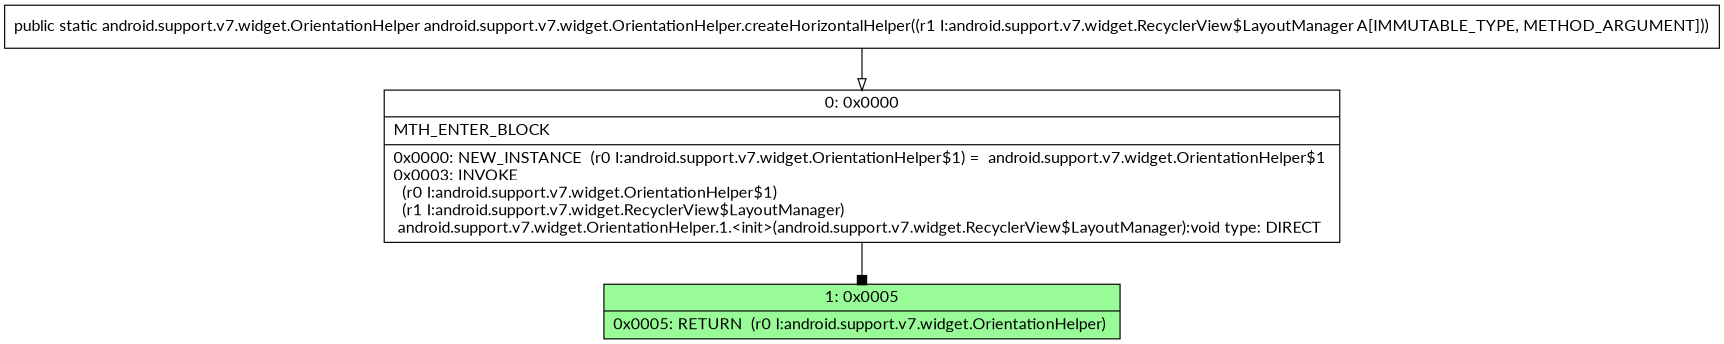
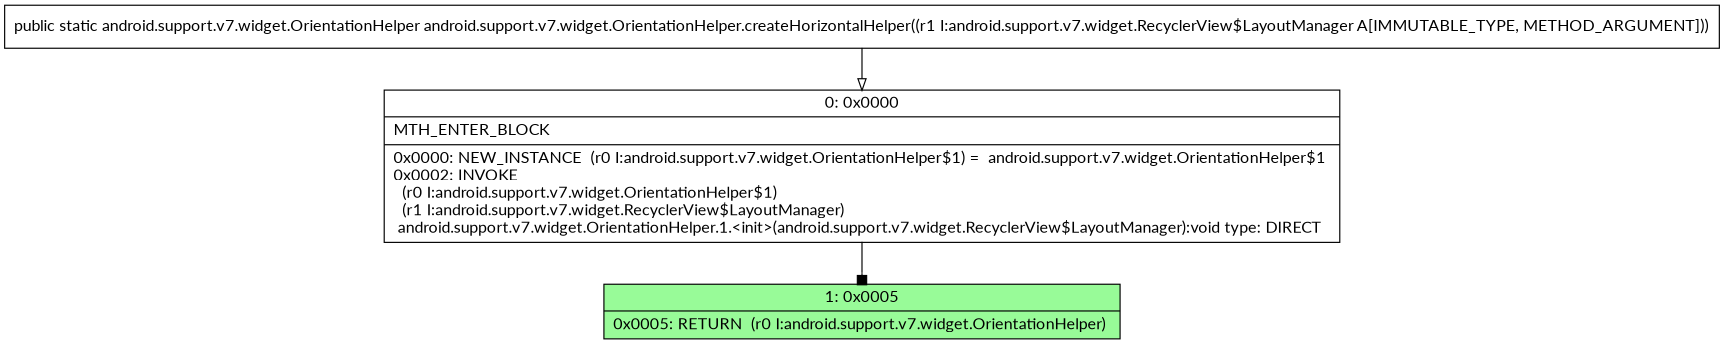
  digraph {
    fontname=Lato
    node [shape=record style=filled fillcolor=white fontname=Lato]
    edge [fontname=Lato]
-   n1 [label="{0\:\ 0x0000|MTH_ENTER_BLOCK\l|0x0000: NEW_INSTANCE  (r0 I:android.support.v7.widget.OrientationHelper$1) =  android.support.v7.widget.OrientationHelper$1 \l0x0003: INVOKE  \l  (r0 I:android.support.v7.widget.OrientationHelper$1)\l  (r1 I:android.support.v7.widget.RecyclerView$LayoutManager)\l android.support.v7.widget.OrientationHelper.1.\<init\>(android.support.v7.widget.RecyclerView$LayoutManager):void type: DIRECT \l}"]
+   n1 [label="{0\:\ 0x0000|MTH_ENTER_BLOCK\l|0x0000: NEW_INSTANCE  (r0 I:android.support.v7.widget.OrientationHelper$1) =  android.support.v7.widget.OrientationHelper$1 \l0x0002: INVOKE  \l  (r0 I:android.support.v7.widget.OrientationHelper$1)\l  (r1 I:android.support.v7.widget.RecyclerView$LayoutManager)\l android.support.v7.widget.OrientationHelper.1.\<init\>(android.support.v7.widget.RecyclerView$LayoutManager):void type: DIRECT \l}"]
    n2 [label="{1\:\ 0x0005|0x0005: RETURN  (r0 I:android.support.v7.widget.OrientationHelper) \l}" fillcolor=palegreen]
    n3 [label="{public static android.support.v7.widget.OrientationHelper android.support.v7.widget.OrientationHelper.createHorizontalHelper((r1 I:android.support.v7.widget.RecyclerView$LayoutManager A[IMMUTABLE_TYPE, METHOD_ARGUMENT])) }"]
    n1 -> n2 [arrowhead=box]
    n3 -> n1 [arrowhead=onormal]
  }
